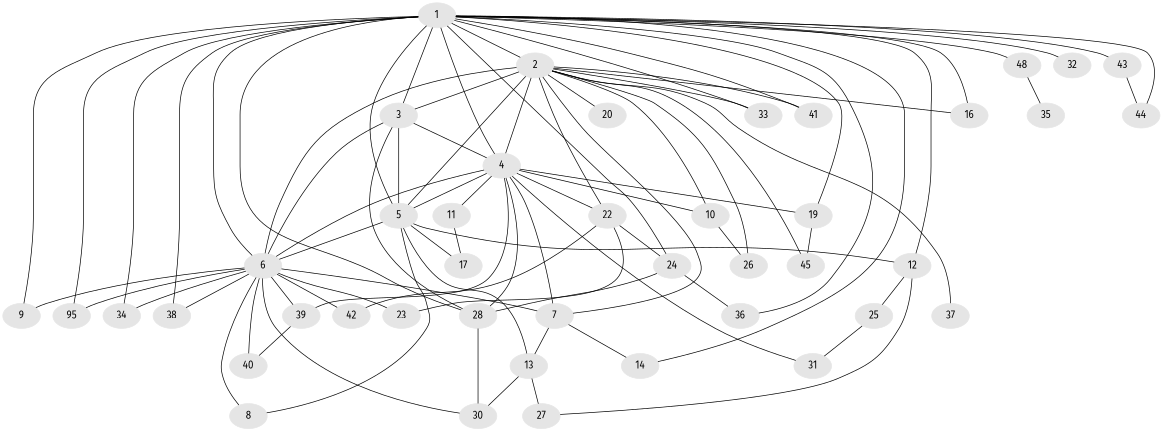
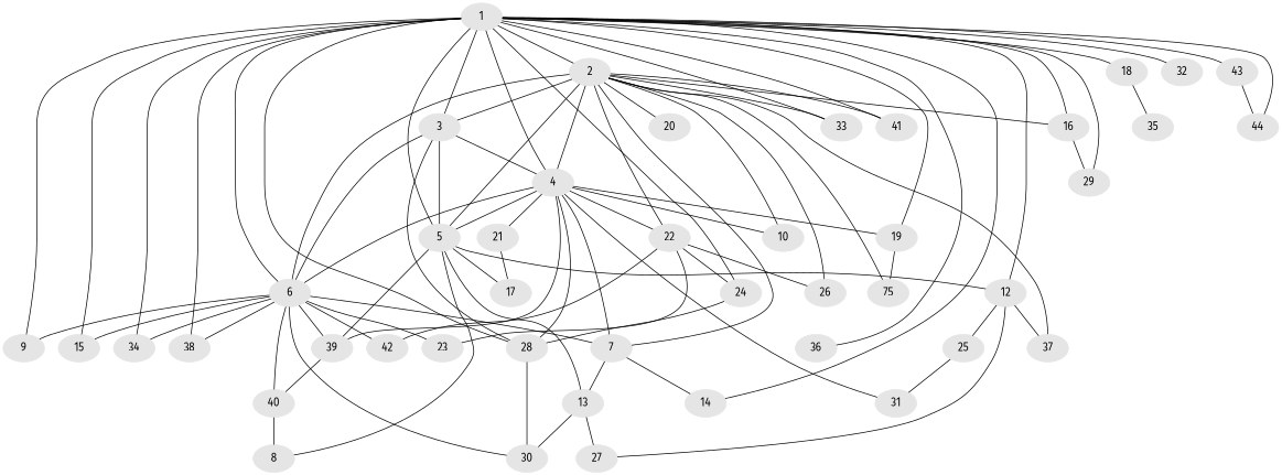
  graph {
    fontname="Fira Sans"
    node [color=gray90 fontname="Fira Sans" style=filled]
    edge [fontname="Fira Sans" weight=1.0]
    1
    2
    3
    4
    5
    6
    9
    12
    14
-   15 [label=95]
+   15
    16
-   18 [label=48]
+   18
    19
    24
    28
+   29
    32
    33
    34
    36
    38
    41
    43
    44
    20
    7
    10
    22
    26
    37
-   45
-   11
+   45 [label=75]
+   11 [label=21]
    31
    39
    8
    13
    17
    23
    30
    40
    42
    25
    27
    35
    1 -- 2 [weight=2.0]
    1 -- 3 [weight=3.0]
    1 -- 4 [weight=4.0]
    1 -- 5 [weight=4.0]
    1 -- 6 [weight=4.0]
    1 -- 9
    1 -- 12
    1 -- 14
    1 -- 15
    1 -- 16
    1 -- 18 [weight=2.0]
    1 -- 19 [weight=2.0]
    1 -- 24
    1 -- 28 [weight=2.0]
+   1 -- 29
    1 -- 32 [weight=2.0]
    1 -- 33
    1 -- 34
    1 -- 36
    1 -- 38
    1 -- 41
    1 -- 43
    1 -- 44
    2 -- 3
    2 -- 4 [weight=2.0]
    2 -- 5 [weight=3.0]
    2 -- 6 [weight=2.0]
    2 -- 16
    2 -- 33
    2 -- 41
    2 -- 20
    2 -- 7
    2 -- 10
    2 -- 22
    2 -- 26
    2 -- 37
    2 -- 45
    3 -- 4 [weight=2.0]
    3 -- 5 [weight=2.0]
    3 -- 6 [weight=2.0]
    3 -- 28 [weight=5.0]
    4 -- 5 [weight=4.0]
    4 -- 6 [weight=4.0]
    4 -- 19 [weight=2.0]
    4 -- 28
    4 -- 7
    4 -- 10
    4 -- 22
    4 -- 11
    4 -- 31
    4 -- 39
-   5 -- 6 [weight=4.0]
+   5 -- 39 [weight=4.0]
    5 -- 12
    5 -- 8
    5 -- 13
    5 -- 17
    6 -- 9
    6 -- 15
    6 -- 34
    6 -- 38
    6 -- 7
    6 -- 39
-   6 -- 8
+   40 -- 8
    6 -- 23
    6 -- 30
    6 -- 40
    6 -- 42
+   12 -- 37
    12 -- 25
    12 -- 27
+   16 -- 29
    18 -- 35
    19 -- 45
    24 -- 28
-   24 -- 36
    28 -- 30
    43 -- 44
    7 -- 14
    7 -- 13
    22 -- 24
-   10 -- 26
+   22 -- 26
    22 -- 23
    22 -- 42
    11 -- 17
    39 -- 40
    13 -- 30
    13 -- 27
    25 -- 31
  }
